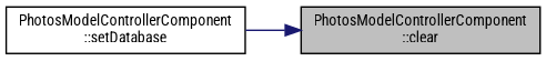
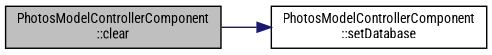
  digraph {
    rankdir=RL
    fontname="Roboto Condensed"
    node [color=black fontname="Roboto Condensed" fontsize=10 shape=record style=filled]
    n1 [fillcolor=grey75 fontcolor=black height=0.2 label="PhotosModelControllerComponent\l::clear" width=0.4]
    n2 [fillcolor=white height=0.2 label="PhotosModelControllerComponent\l::setDatabase" width=0.4]
-   n1 -> n2 [color=midnightblue dir=back fontname="Roboto Condensed" fontsize=10 labelfontname=Helvetica labelfontsize=10 style=solid]
+   n2 -> n1 [color=midnightblue dir=back fontname="Roboto Condensed" fontsize=10 labelfontname=Helvetica labelfontsize=10 style=solid]
  }
